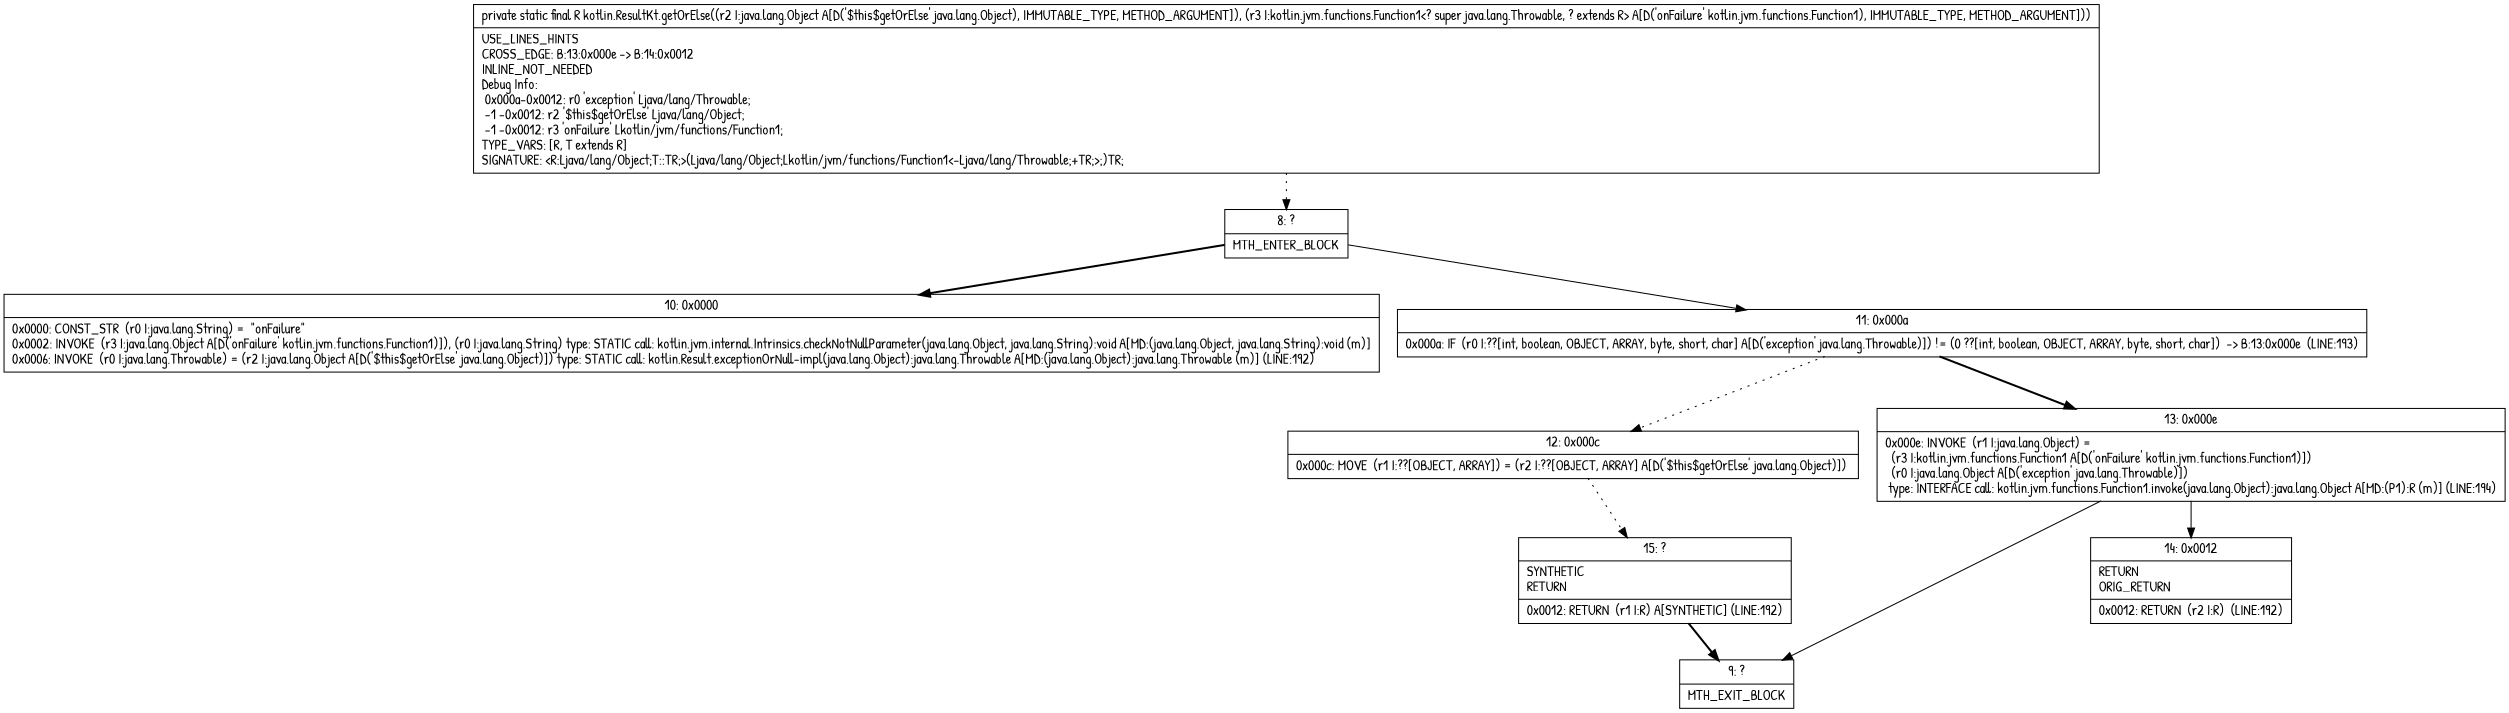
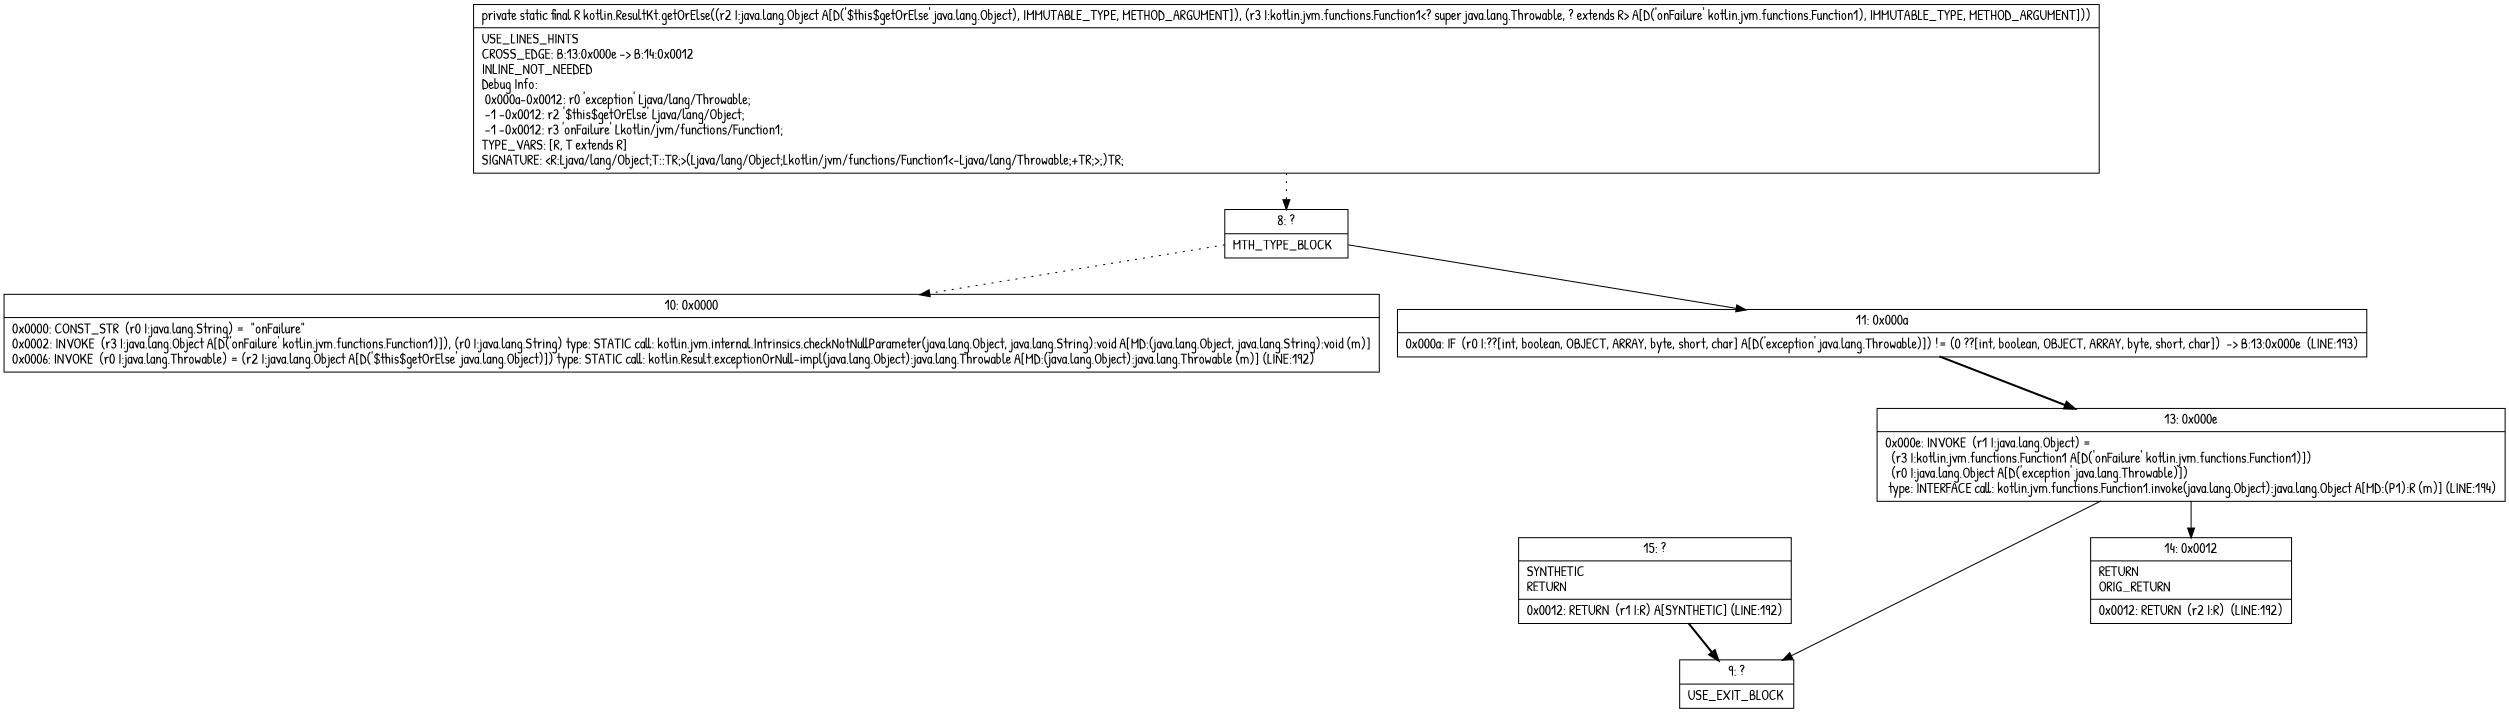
  digraph {
    fontname="Patrick Hand"
    node [fontname="Patrick Hand" shape=record]
    edge [fontname="Patrick Hand" style=bold]
-   n1 [label="{8\:\ ?|MTH_ENTER_BLOCK\l}"]
+   n1 [label="{8\:\ ?|MTH_TYPE_BLOCK\l}"]
    n2 [label="{10\:\ 0x0000|0x0000: CONST_STR  (r0 I:java.lang.String) =  \"onFailure\" \l0x0002: INVOKE  (r3 I:java.lang.Object A[D('onFailure' kotlin.jvm.functions.Function1)]), (r0 I:java.lang.String) type: STATIC call: kotlin.jvm.internal.Intrinsics.checkNotNullParameter(java.lang.Object, java.lang.String):void A[MD:(java.lang.Object, java.lang.String):void (m)]\l0x0006: INVOKE  (r0 I:java.lang.Throwable) = (r2 I:java.lang.Object A[D('$this$getOrElse' java.lang.Object)]) type: STATIC call: kotlin.Result.exceptionOrNull\-impl(java.lang.Object):java.lang.Throwable A[MD:(java.lang.Object):java.lang.Throwable (m)] (LINE:192)\l}"]
    n3 [label="{11\:\ 0x000a|0x000a: IF  (r0 I:??[int, boolean, OBJECT, ARRAY, byte, short, char] A[D('exception' java.lang.Throwable)]) != (0 ??[int, boolean, OBJECT, ARRAY, byte, short, char])  \-\> B:13:0x000e  (LINE:193)\l}"]
-   n4 [label="{12\:\ 0x000c|0x000c: MOVE  (r1 I:??[OBJECT, ARRAY]) = (r2 I:??[OBJECT, ARRAY] A[D('$this$getOrElse' java.lang.Object)]) \l}"]
    n5 [label="{13\:\ 0x000e|0x000e: INVOKE  (r1 I:java.lang.Object) = \l  (r3 I:kotlin.jvm.functions.Function1 A[D('onFailure' kotlin.jvm.functions.Function1)])\l  (r0 I:java.lang.Object A[D('exception' java.lang.Throwable)])\l type: INTERFACE call: kotlin.jvm.functions.Function1.invoke(java.lang.Object):java.lang.Object A[MD:(P1):R (m)] (LINE:194)\l}"]
    n6 [label="{15\:\ ?|SYNTHETIC\lRETURN\l|0x0012: RETURN  (r1 I:R) A[SYNTHETIC] (LINE:192)\l}"]
-   n7 [label="{9\:\ ?|MTH_EXIT_BLOCK\l}"]
+   n7 [label="{9\:\ ?|USE_EXIT_BLOCK\l}"]
    n8 [label="{14\:\ 0x0012|RETURN\lORIG_RETURN\l|0x0012: RETURN  (r2 I:R)  (LINE:192)\l}"]
    n9 [label="{private static final R kotlin.ResultKt.getOrElse((r2 I:java.lang.Object A[D('$this$getOrElse' java.lang.Object), IMMUTABLE_TYPE, METHOD_ARGUMENT]), (r3 I:kotlin.jvm.functions.Function1\<? super java.lang.Throwable, ? extends R\> A[D('onFailure' kotlin.jvm.functions.Function1), IMMUTABLE_TYPE, METHOD_ARGUMENT]))  | USE_LINES_HINTS\lCROSS_EDGE: B:13:0x000e \-\> B:14:0x0012\lINLINE_NOT_NEEDED\lDebug Info:\l  0x000a\-0x0012: r0 'exception' Ljava\/lang\/Throwable;\l  \-1 \-0x0012: r2 '$this$getOrElse' Ljava\/lang\/Object;\l  \-1 \-0x0012: r3 'onFailure' Lkotlin\/jvm\/functions\/Function1;\lTYPE_VARS: [R, T extends R]\lSIGNATURE: \<R:Ljava\/lang\/Object;T::TR;\>(Ljava\/lang\/Object;Lkotlin\/jvm\/functions\/Function1\<\-Ljava\/lang\/Throwable;+TR;\>;)TR;\l}"]
-   n1 -> n2
+   n1 -> n2 [style=dotted]
    n1 -> n3 [style=solid]
-   n3 -> n4 [style=dotted]
    n3 -> n5
-   n4 -> n6 [style=dotted]
    n5 -> n7 [style=solid]
    n5 -> n8 [style=solid]
    n6 -> n7
    n9 -> n1 [style=dotted]
  }
